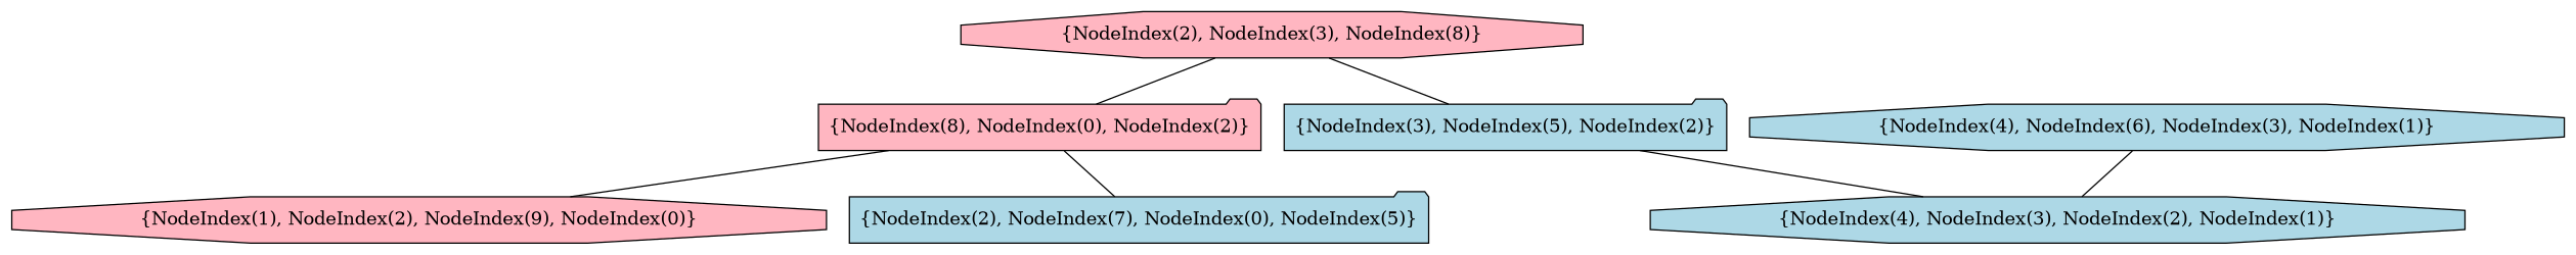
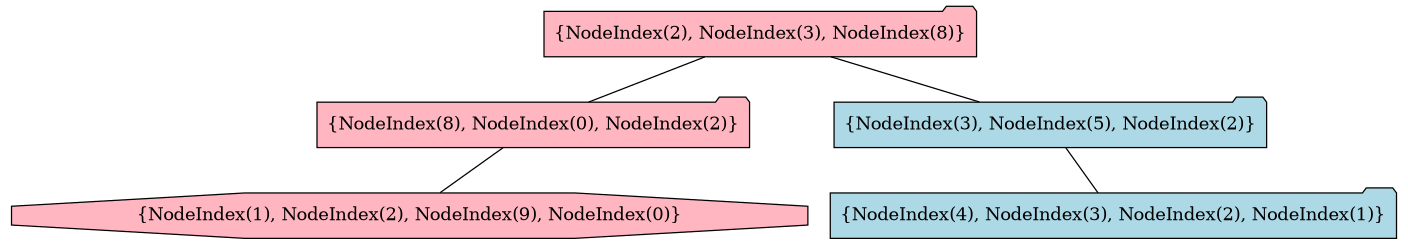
  graph {
    node [fillcolor=lightblue shape=folder style=filled]
    n1 [fillcolor=lightpink label="{NodeIndex(1), NodeIndex(2), NodeIndex(9), NodeIndex(0)}" shape=octagon]
-   n2 [label="{NodeIndex(2), NodeIndex(7), NodeIndex(0), NodeIndex(5)}"]
    n3 [fillcolor=lightpink label="{NodeIndex(8), NodeIndex(0), NodeIndex(2)}"]
-   n4 [label="{NodeIndex(4), NodeIndex(3), NodeIndex(2), NodeIndex(1)}" shape=octagon]
+   n4 [label="{NodeIndex(4), NodeIndex(3), NodeIndex(2), NodeIndex(1)}"]
    n5 [label="{NodeIndex(3), NodeIndex(5), NodeIndex(2)}"]
-   n6 [fillcolor=lightpink label="{NodeIndex(2), NodeIndex(3), NodeIndex(8)}" shape=octagon]
-   n7 [label="{NodeIndex(4), NodeIndex(6), NodeIndex(3), NodeIndex(1)}" shape=octagon]
+   n6 [fillcolor=lightpink label="{NodeIndex(2), NodeIndex(3), NodeIndex(8)}"]
    n3 -- n1
-   n3 -- n2
    n5 -- n4
    n6 -- n3
    n6 -- n5
-   n7 -- n4
  }
